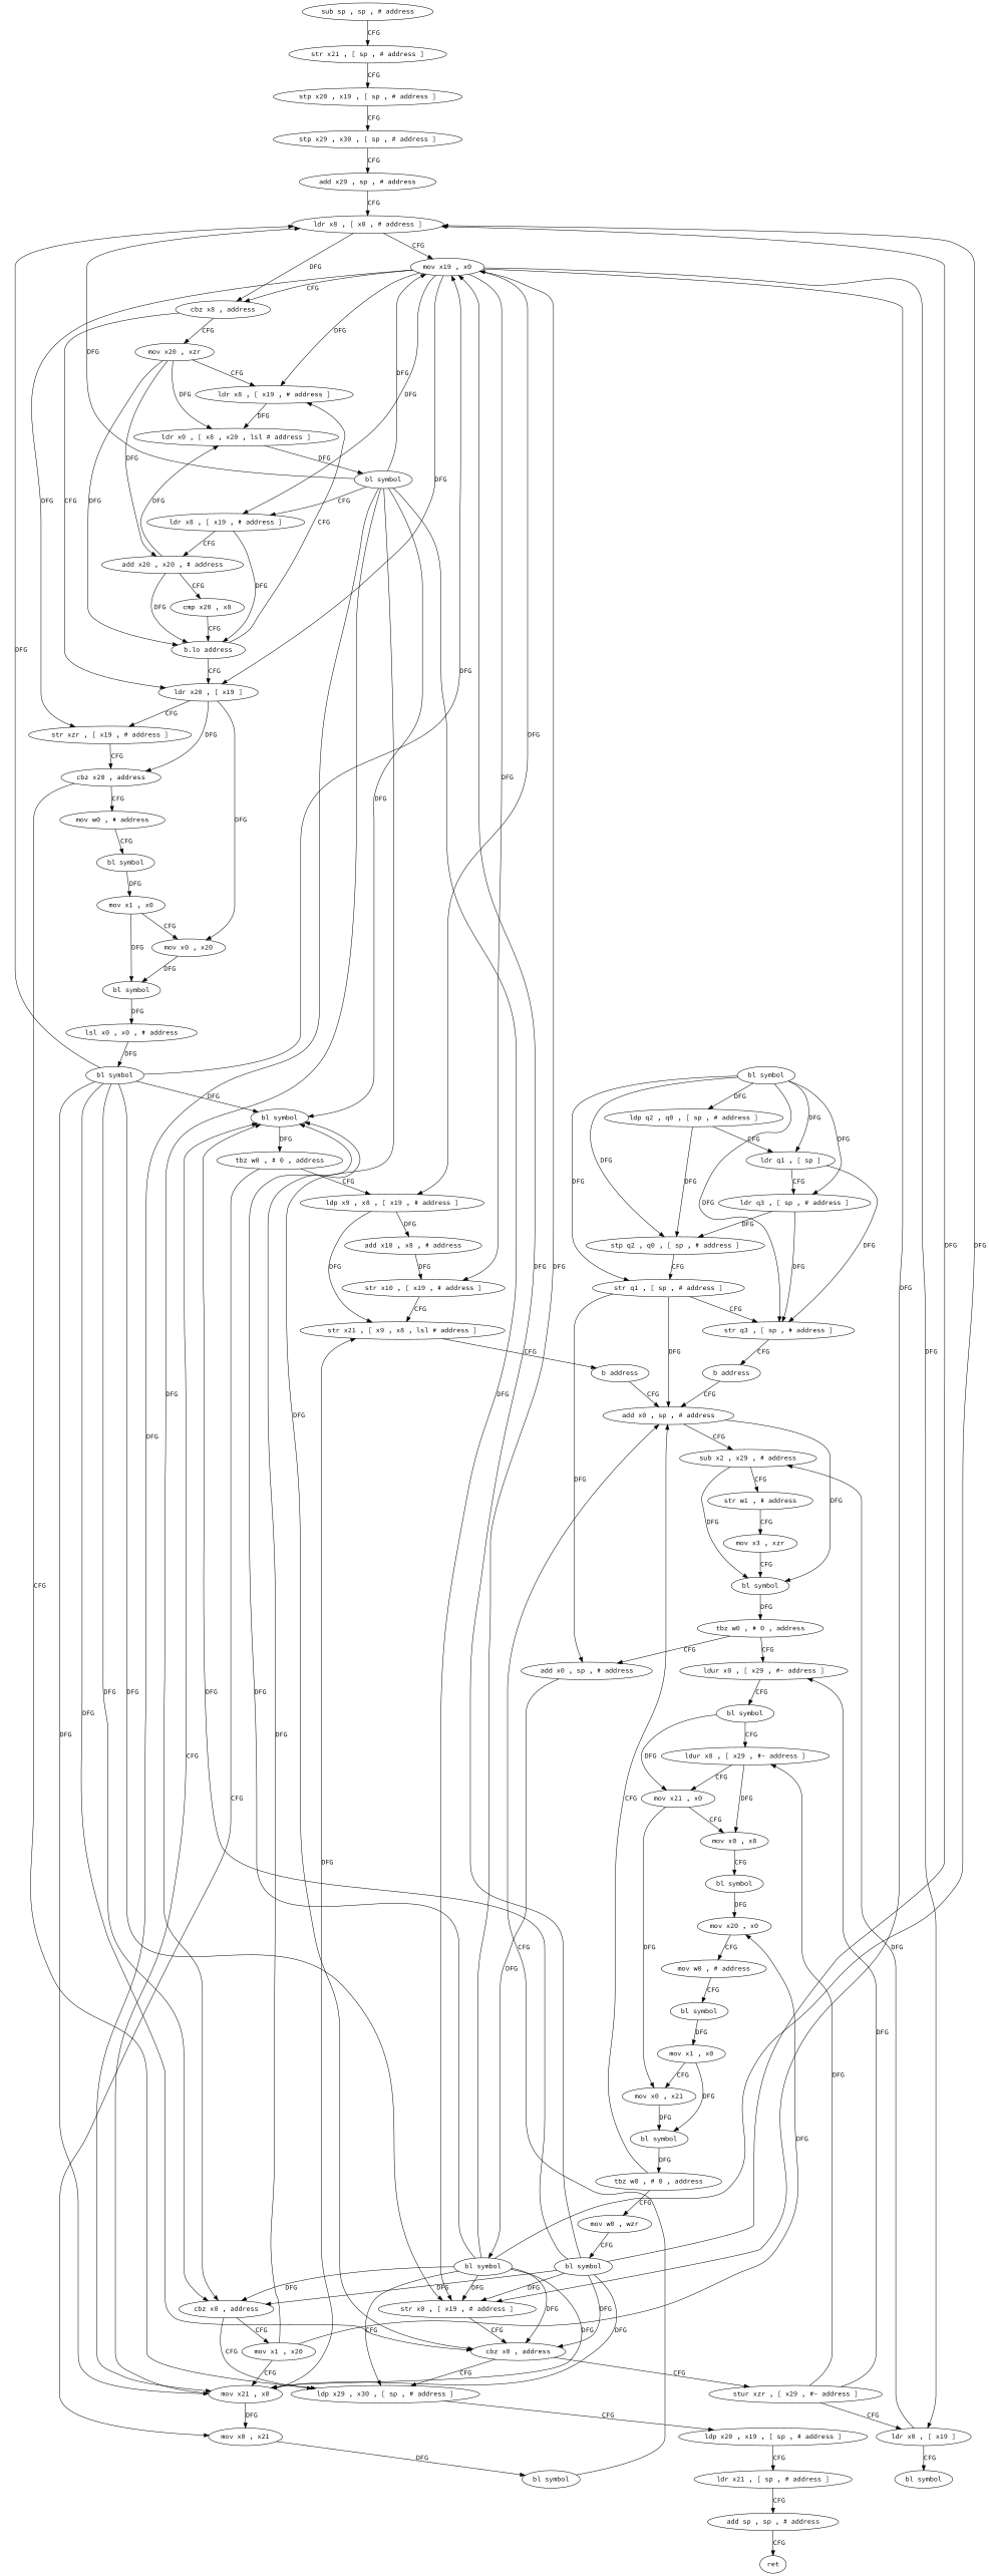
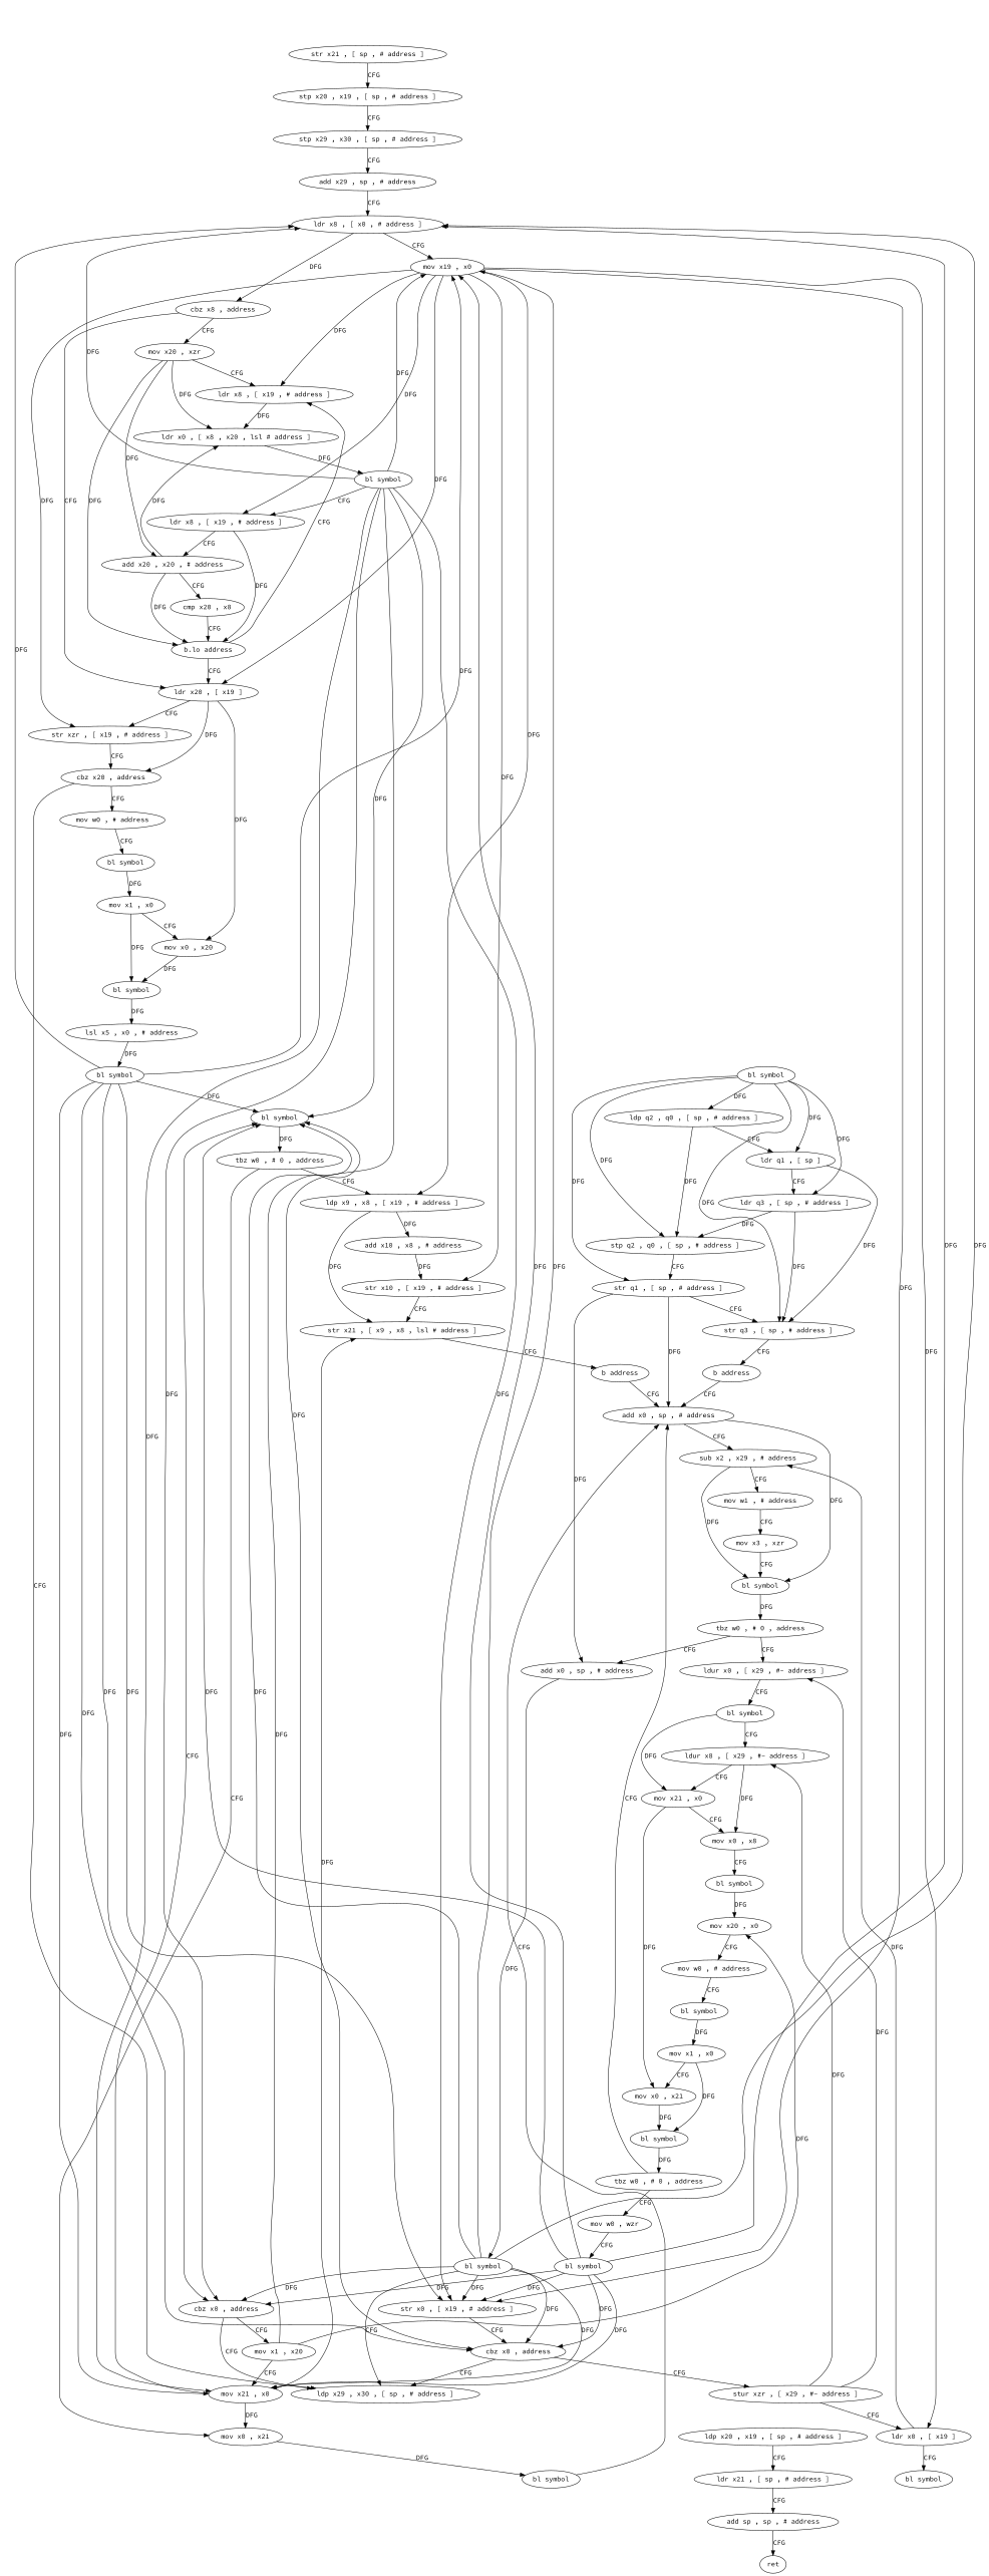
  digraph {
    fontname="Source Code Pro"
    node [fontname="Source Code Pro"]
    edge [fontname="Source Code Pro"]
-   n1 [label="sub sp , sp , # address"]
    n2 [label="str x21 , [ sp , # address ]"]
    n3 [label="stp x20 , x19 , [ sp , # address ]"]
    n4 [label="stp x29 , x30 , [ sp , # address ]"]
    n5 [label="add x29 , sp , # address"]
    n6 [label="ldr x8 , [ x0 , # address ]"]
    n7 [label="mov x19 , x0"]
    n8 [label="cbz x8 , address"]
    n9 [label="ldr x20 , [ x19 ]"]
    n10 [label="str xzr , [ x19 , # address ]"]
    n11 [label="ldr x8 , [ x19 , # address ]"]
    n12 [label="str x0 , [ x19 , # address ]"]
    n13 [label="ldr x8 , [ x19 , # address ]"]
    n14 [label="ldr x0 , [ x19 ]"]
    n15 [label="ldp x9 , x8 , [ x19 , # address ]"]
    n16 [label="str x10 , [ x19 , # address ]"]
    n17 [label="mov x20 , xzr"]
    n18 [label="cbz x20 , address"]
    n19 [label="mov x0 , x20"]
    n20 [label="ldr x0 , [ x8 , x20 , lsl # address ]"]
    n21 [label="cbz x0 , address"]
    n22 [label="add x20 , x20 , # address"]
    n23 [label="b.lo address"]
    n24 [label="sub x2 , x29 , # address"]
    n25 [label="bl symbol"]
    n26 [label="str x21 , [ x9 , x8 , lsl # address ]"]
    n27 [label="add x10 , x8 , # address"]
    n28 [label="ldp x29 , x30 , [ sp , # address ]"]
    n29 [label="mov w0 , # address"]
    n30 [label="bl symbol"]
    n31 [label="bl symbol"]
    n32 [label="cmp x20 , x8"]
    n33 [label="ldp x20 , x19 , [ sp , # address ]"]
    n34 [label="bl symbol"]
    n35 [label="ldr x21 , [ sp , # address ]"]
    n36 [label="mov x1 , x0"]
    n37 [label="add sp , sp , # address"]
    n38 [label=ret]
-   n39 [label="lsl x0 , x0 , # address"]
+   n39 [label="lsl x5 , x0 , # address"]
    n40 [label="bl symbol"]
    n41 [label="cbz x0 , address"]
    n42 [label="mov x21 , x0"]
    n43 [label="bl symbol"]
    n44 [label="stur xzr , [ x29 , #- address ]"]
    n45 [label="mov x1 , x20"]
    n46 [label="mov x0 , x21"]
    n47 [label="tbz w0 , # 0 , address"]
    n48 [label="ldur x0 , [ x29 , #- address ]"]
    n49 [label="ldur x8 , [ x29 , #- address ]"]
    n50 [label="bl symbol"]
-   n51 [label="str w1 , # address"]
+   n51 [label="mov w1 , # address"]
    n52 [label="bl symbol"]
    n53 [label="mov x21 , x0"]
    n54 [label="mov x0 , x8"]
    n55 [label="bl symbol"]
    n56 [label="ldp q2 , q0 , [ sp , # address ]"]
    n57 [label="ldr q1 , [ sp ]"]
    n58 [label="ldr q3 , [ sp , # address ]"]
    n59 [label="stp q2 , q0 , [ sp , # address ]"]
    n60 [label="str q1 , [ sp , # address ]"]
    n61 [label="str q3 , [ sp , # address ]"]
    n62 [label="add x0 , sp , # address"]
    n63 [label="add x0 , sp , # address"]
    n64 [label="b address"]
    n65 [label="bl symbol"]
    n66 [label="tbz w0 , # 0 , address"]
    n67 [label="mov x3 , xzr"]
    n68 [label="mov x0 , x21"]
    n69 [label="bl symbol"]
    n70 [label="bl symbol"]
    n71 [label="mov x20 , x0"]
    n72 [label="mov w0 , # address"]
    n73 [label="bl symbol"]
    n74 [label="mov x1 , x0"]
    n75 [label="tbz w0 , # 0 , address"]
    n76 [label="mov w0 , wzr"]
    n77 [label="bl symbol"]
    n78 [label="bl symbol"]
    n79 [label="b address"]
-   n1 -> n2 [label=CFG]
    n2 -> n3 [label=CFG]
    n3 -> n4 [label=CFG]
    n4 -> n5 [label=CFG]
    n5 -> n6 [label=CFG]
    n6 -> n7 [label=CFG]
    n6 -> n8 [label=DFG]
-   n7 -> n8 [label=CFG]
    n7 -> n9 [label=DFG]
    n7 -> n10 [label=DFG]
    n7 -> n11 [label=DFG]
    n7 -> n12 [label=DFG]
    n7 -> n13 [label=DFG]
    n7 -> n14 [label=DFG]
    n7 -> n15 [label=DFG]
    n7 -> n16 [label=DFG]
    n8 -> n9 [label=CFG]
    n8 -> n17 [label=CFG]
    n9 -> n10 [label=CFG]
    n9 -> n18 [label=DFG]
    n9 -> n19 [label=DFG]
    n10 -> n18 [label=CFG]
    n11 -> n20 [label=DFG]
    n12 -> n21 [label=CFG]
    n13 -> n22 [label=CFG]
    n13 -> n23 [label=DFG]
    n14 -> n24 [label=DFG]
    n14 -> n25 [label=CFG]
    n15 -> n26 [label=DFG]
    n15 -> n27 [label=DFG]
    n16 -> n26 [label=CFG]
    n17 -> n11 [label=CFG]
    n17 -> n20 [label=DFG]
    n17 -> n22 [label=DFG]
    n17 -> n23 [label=DFG]
    n18 -> n28 [label=CFG]
    n18 -> n29 [label=CFG]
    n19 -> n30 [label=DFG]
    n20 -> n31 [label=DFG]
    n21 -> n28 [label=CFG]
    n21 -> n44 [label=CFG]
    n22 -> n20 [label=DFG]
    n22 -> n23 [label=DFG]
    n22 -> n32 [label=CFG]
    n23 -> n9 [label=CFG]
    n23 -> n11 [label=CFG]
    n24 -> n50 [label=DFG]
    n24 -> n51 [label=CFG]
    n26 -> n79 [label=CFG]
    n27 -> n16 [label=DFG]
-   n28 -> n33 [label=CFG]
    n29 -> n34 [label=CFG]
    n30 -> n39 [label=DFG]
    n31 -> n6 [label=DFG]
    n31 -> n7 [label=DFG]
    n31 -> n12 [label=DFG]
    n31 -> n13 [label=CFG]
    n31 -> n21 [label=DFG]
    n31 -> n41 [label=DFG]
    n31 -> n42 [label=DFG]
    n31 -> n43 [label=DFG]
    n32 -> n23 [label=CFG]
    n33 -> n35 [label=CFG]
    n34 -> n36 [label=DFG]
    n35 -> n37 [label=CFG]
    n36 -> n19 [label=CFG]
    n36 -> n30 [label=DFG]
    n37 -> n38 [label=CFG]
    n39 -> n40 [label=DFG]
    n40 -> n6 [label=DFG]
    n40 -> n7 [label=DFG]
    n40 -> n12 [label=DFG]
    n40 -> n21 [label=DFG]
    n40 -> n41 [label=DFG]
    n40 -> n42 [label=DFG]
    n40 -> n43 [label=DFG]
    n41 -> n28 [label=CFG]
    n41 -> n45 [label=CFG]
    n42 -> n26 [label=DFG]
    n42 -> n43 [label=CFG]
    n42 -> n46 [label=DFG]
    n43 -> n47 [label=DFG]
    n44 -> n14 [label=CFG]
    n44 -> n48 [label=DFG]
    n44 -> n49 [label=DFG]
    n45 -> n42 [label=CFG]
    n45 -> n43 [label=DFG]
    n45 -> n71 [label=DFG]
    n46 -> n78 [label=DFG]
    n47 -> n15 [label=CFG]
    n47 -> n46 [label=CFG]
    n48 -> n52 [label=CFG]
    n49 -> n53 [label=CFG]
    n49 -> n54 [label=DFG]
    n50 -> n66 [label=DFG]
    n51 -> n67 [label=CFG]
    n52 -> n49 [label=CFG]
    n52 -> n53 [label=DFG]
    n53 -> n54 [label=CFG]
    n53 -> n68 [label=DFG]
    n54 -> n69 [label=CFG]
    n55 -> n56 [label=DFG]
    n55 -> n57 [label=DFG]
    n55 -> n58 [label=DFG]
    n55 -> n59 [label=DFG]
    n55 -> n60 [label=DFG]
    n55 -> n61 [label=DFG]
    n56 -> n57 [label=CFG]
    n56 -> n59 [label=DFG]
    n57 -> n58 [label=CFG]
    n57 -> n61 [label=DFG]
    n58 -> n59 [label=DFG]
    n58 -> n61 [label=DFG]
    n59 -> n60 [label=CFG]
    n60 -> n61 [label=CFG]
    n60 -> n62 [label=DFG]
    n60 -> n63 [label=DFG]
    n61 -> n64 [label=CFG]
    n62 -> n24 [label=CFG]
    n62 -> n50 [label=DFG]
    n63 -> n65 [label=DFG]
    n64 -> n62 [label=CFG]
    n65 -> n6 [label=DFG]
    n65 -> n7 [label=DFG]
    n65 -> n12 [label=DFG]
    n65 -> n21 [label=DFG]
    n65 -> n28 [label=CFG]
    n65 -> n41 [label=DFG]
    n65 -> n42 [label=DFG]
    n65 -> n43 [label=DFG]
    n66 -> n48 [label=CFG]
    n66 -> n63 [label=CFG]
    n67 -> n50 [label=CFG]
    n68 -> n70 [label=DFG]
    n69 -> n71 [label=DFG]
    n70 -> n75 [label=DFG]
    n71 -> n72 [label=CFG]
    n72 -> n73 [label=CFG]
    n73 -> n74 [label=DFG]
    n74 -> n68 [label=CFG]
    n74 -> n70 [label=DFG]
    n75 -> n62 [label=CFG]
    n75 -> n76 [label=CFG]
    n76 -> n77 [label=CFG]
    n77 -> n6 [label=DFG]
    n77 -> n7 [label=DFG]
    n77 -> n12 [label=DFG]
    n77 -> n21 [label=DFG]
    n77 -> n41 [label=DFG]
    n77 -> n42 [label=DFG]
    n77 -> n43 [label=DFG]
    n78 -> n62 [label=CFG]
    n79 -> n62 [label=CFG]
  }
